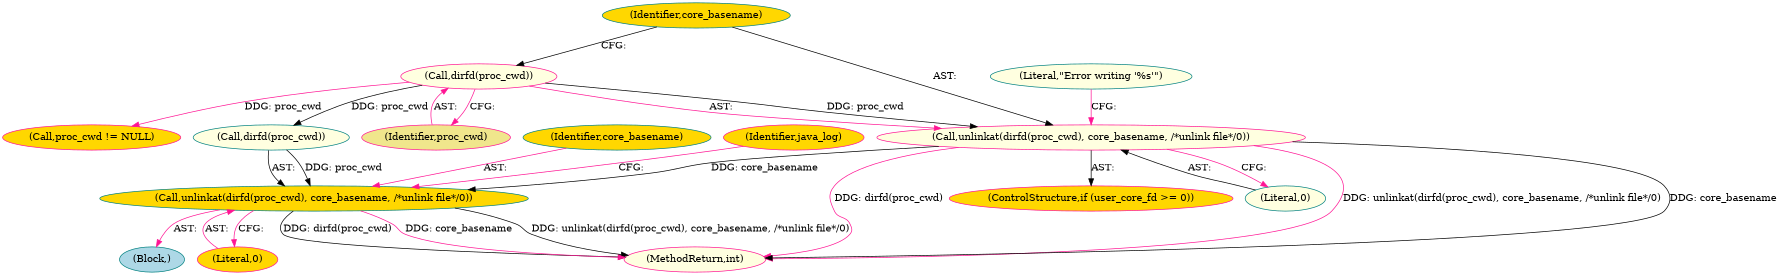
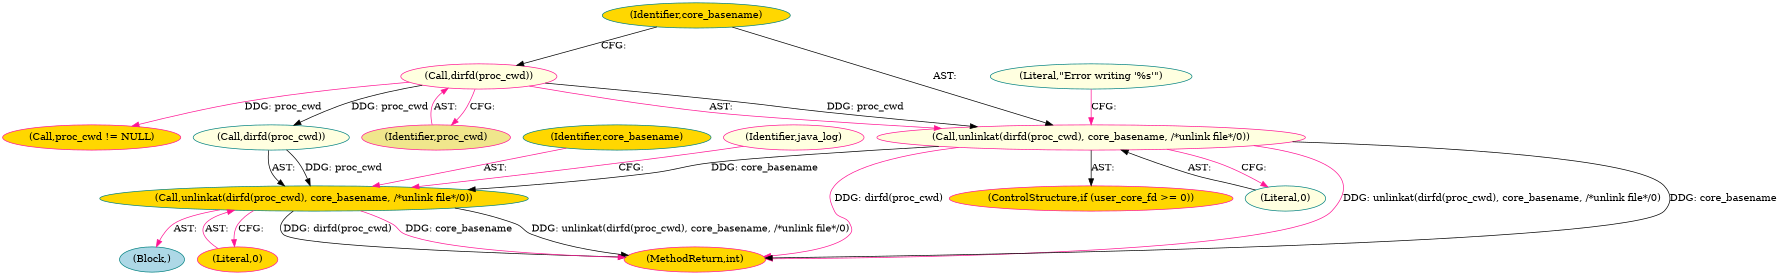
  digraph {
    node [color=deeppink fillcolor=gold style=filled]
    edge [color=deeppink]
    n1 [fillcolor=lightyellow label="(Call,unlinkat(dirfd(proc_cwd), core_basename, /*unlink file*/0))"]
    n2 [color=teal label="(Call,unlinkat(dirfd(proc_cwd), core_basename, /*unlink file*/0))"]
    n3 [color=teal fillcolor=lightyellow label="(Literal,0)"]
-   n4 [fillcolor=lightyellow label="(MethodReturn,int)"]
+   n4 [label="(MethodReturn,int)"]
    n5 [label="(ControlStructure,if (user_core_fd >= 0))"]
    n6 [color=teal fillcolor=lightblue label="(Block,)"]
    n7 [label="(Literal,0)"]
    n8 [fillcolor=lightyellow label="(Call,dirfd(proc_cwd))"]
    n9 [label="(Call,proc_cwd != NULL)"]
    n10 [color=teal fillcolor=lightyellow label="(Call,dirfd(proc_cwd))"]
    n11 [fillcolor=khaki label="(Identifier,proc_cwd)"]
    n12 [color=teal label="(Identifier,core_basename)"]
-   n13 [label="(Identifier,java_log)"]
+   n13 [fillcolor=lightyellow label="(Identifier,java_log)"]
    n14 [color=teal label="(Identifier,core_basename)"]
    n15 [color=teal fillcolor=lightyellow label="(Literal,\"Error writing '%s'\")"]
    n1 -> n2 [color=black label="DDG: core_basename"]
    n1 -> n3 [label="CFG: "]
    n1 -> n4 [label="DDG: dirfd(proc_cwd)"]
    n1 -> n4 [label="DDG: unlinkat(dirfd(proc_cwd), core_basename, /*unlink file*/0)"]
    n1 -> n4 [color=black label="DDG: core_basename"]
    n1 -> n5 [color=black label="AST: "]
    n2 -> n4 [color=black label="DDG: unlinkat(dirfd(proc_cwd), core_basename, /*unlink file*/0)"]
    n2 -> n4 [color=black label="DDG: dirfd(proc_cwd)"]
    n2 -> n4 [label="DDG: core_basename"]
    n2 -> n6 [label="AST: "]
    n2 -> n7 [label="CFG: "]
    n3 -> n1 [color=black label="AST: "]
    n7 -> n2 [label="AST: "]
    n8 -> n1 [label="AST: "]
    n8 -> n1 [color=black label="DDG: proc_cwd"]
    n8 -> n9 [label="DDG: proc_cwd"]
    n8 -> n10 [color=black label="DDG: proc_cwd"]
    n8 -> n11 [label="CFG: "]
    n10 -> n2 [color=black label="AST: "]
    n10 -> n2 [color=black label="DDG: proc_cwd"]
    n11 -> n8 [label="AST: "]
    n12 -> n2 [label="AST: "]
    n13 -> n2 [label="CFG: "]
    n14 -> n1 [color=black label="AST: "]
    n14 -> n8 [color=black label="CFG: "]
    n15 -> n1 [label="CFG: "]
  }
